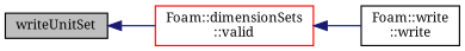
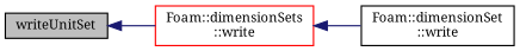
  digraph {
    fontname="Noto Serif"
    rankdir=LR
    node [color=black fontname="Noto Serif" fontsize=10 shape=record]
    edge [color=midnightblue dir=back fontname="Noto Serif" fontsize=10 labelfontname=FreeSans labelfontsize=10 style=solid]
    n1 [fillcolor=grey75 fontcolor=black height=0.2 label=writeUnitSet style=filled width=0.4]
-   n2 [color=red height=0.2 label="Foam::dimensionSets\l::valid" width=0.4]
-   n3 [height=0.2 label="Foam::write\l::write" width=0.4]
+   n2 [color=red height=0.2 label="Foam::dimensionSets\l::write" width=0.4]
+   n3 [height=0.2 label="Foam::dimensionSet\l::write" width=0.4]
    n1 -> n2
    n2 -> n3
  }
